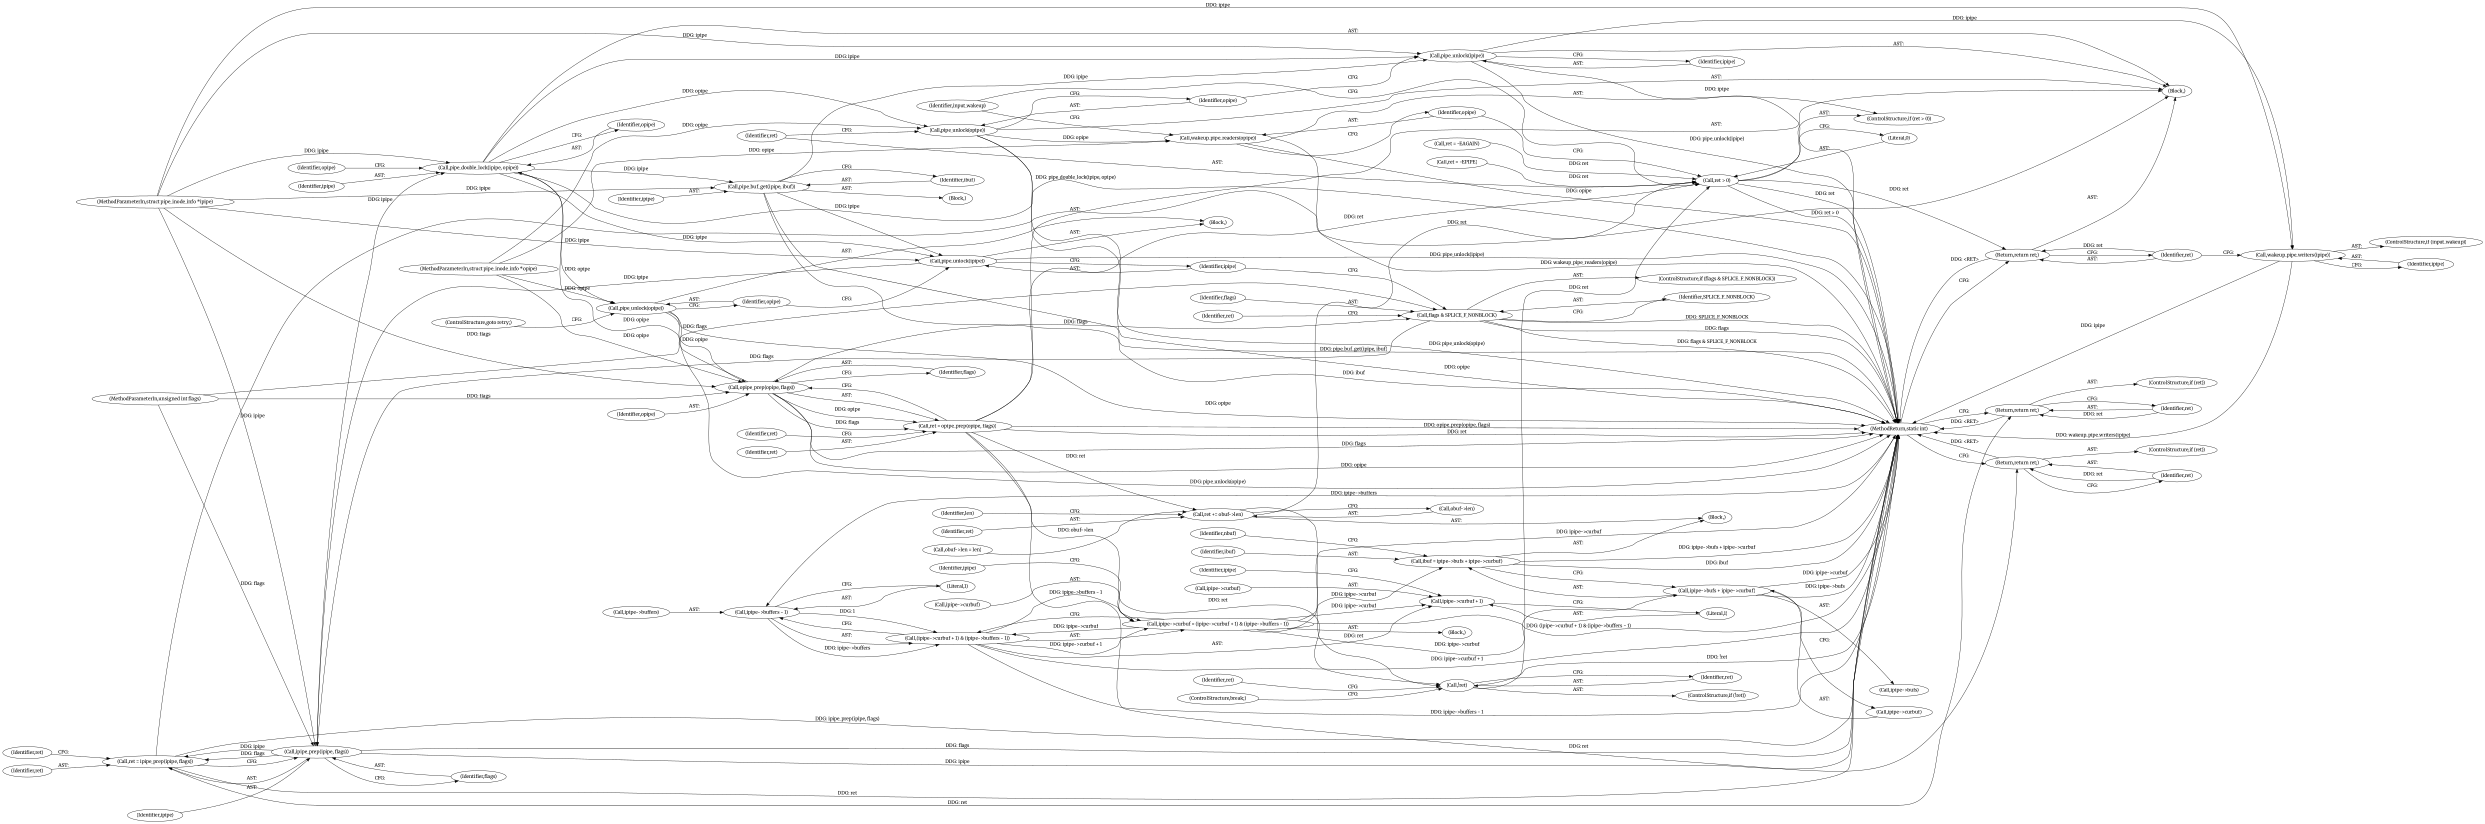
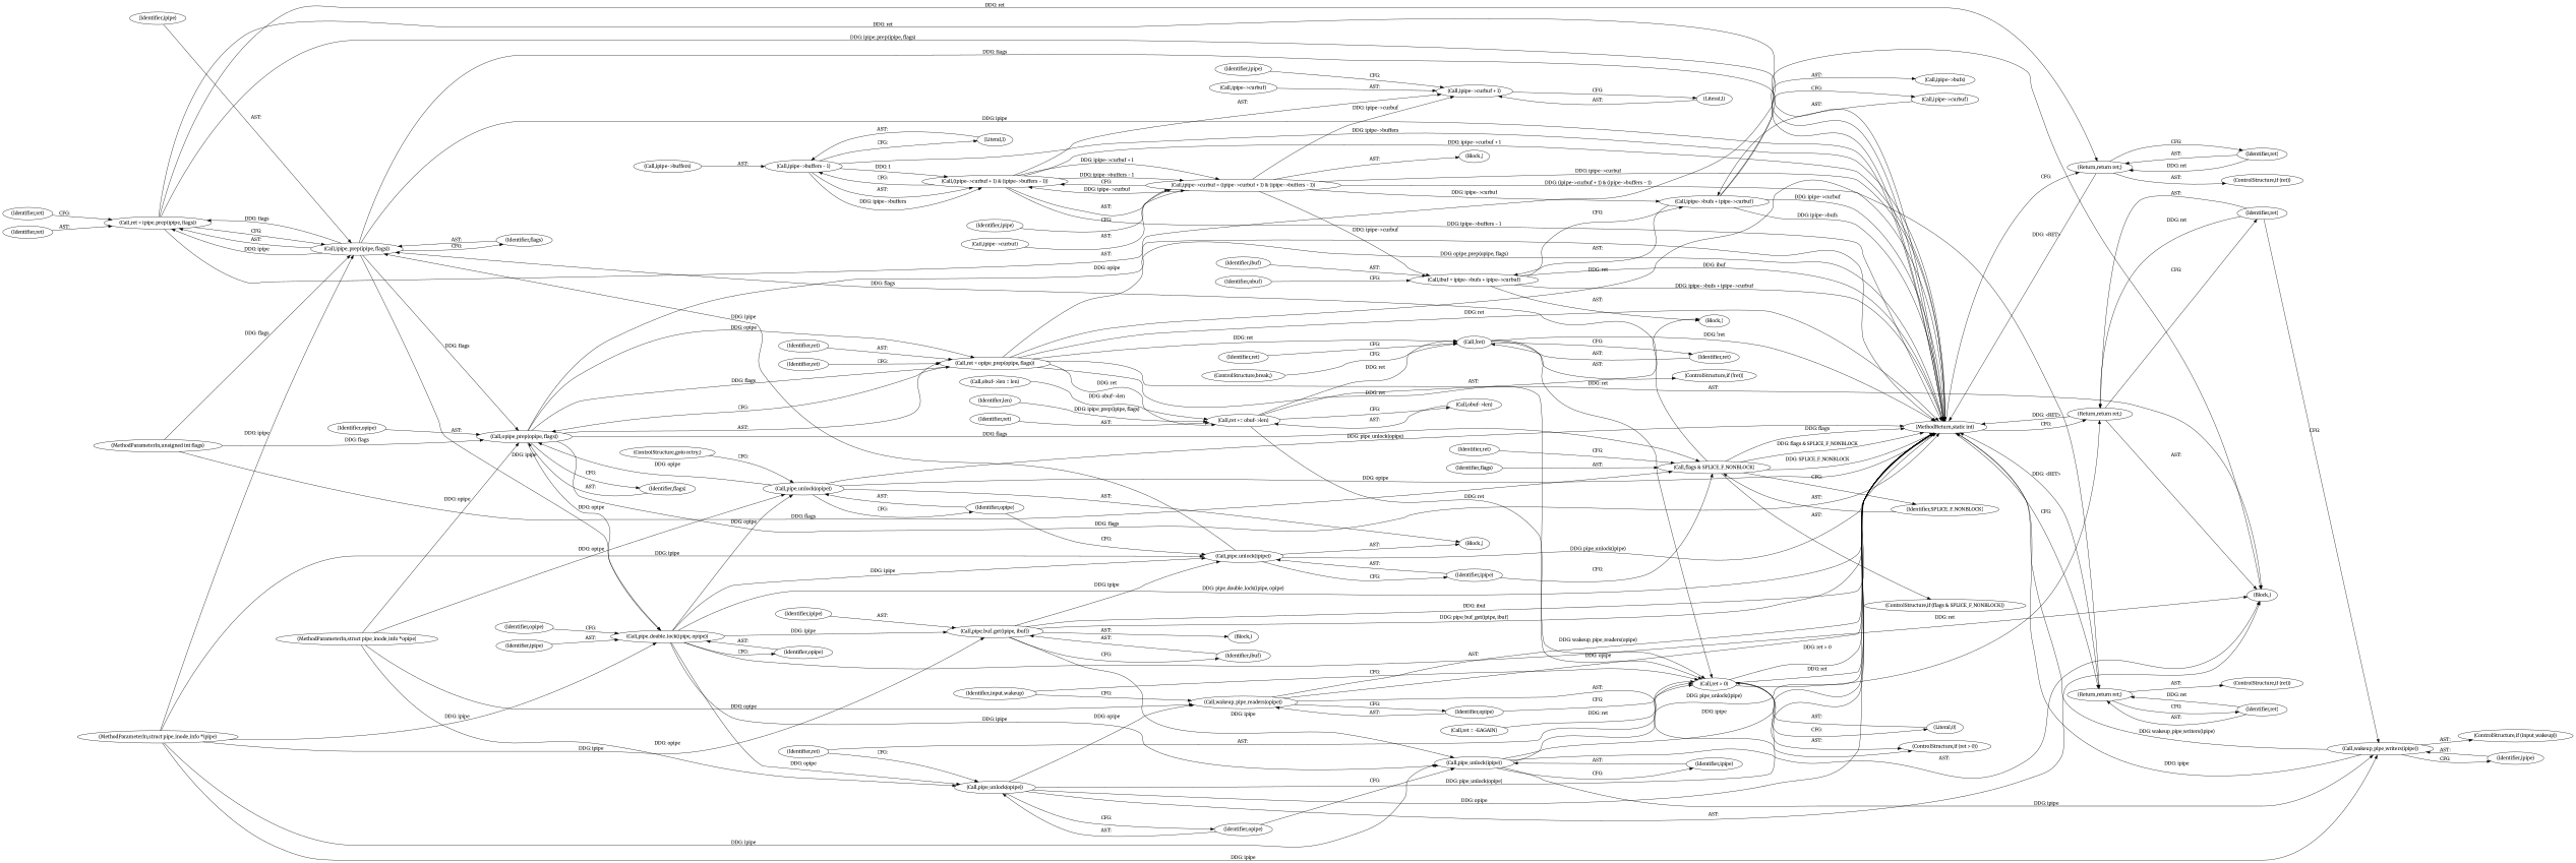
  digraph {
    fontname=Merriweather
    rankdir=LR
    node [fontname=Merriweather]
    edge [fontname=Merriweather]
    n1 [label="(Call,ipipe->buffers - 1)"]
    n2 [label="(Call,(ipipe->curbuf + 1) & (ipipe->buffers - 1))"]
    n3 [label="(Literal,1)"]
    n4 [label="(MethodReturn,static int)"]
    n5 [label="(Call,ipipe->curbuf = (ipipe->curbuf + 1) & (ipipe->buffers - 1))"]
    n6 [label="(Call,ipipe->curbuf + 1)"]
    n7 [label="(Return,return ret;)"]
    n8 [label="(Return,return ret;)"]
    n9 [label="(Return,return ret;)"]
    n10 [label="(Call,ibuf = ipipe->bufs + ipipe->curbuf)"]
    n11 [label="(Call,ipipe->bufs + ipipe->curbuf)"]
    n12 [label="(Block,)"]
    n13 [label="(Block,)"]
    n14 [label="(Call,ipipe->curbuf)"]
    n15 [label="(Call,ipipe->bufs)"]
    n16 [label="(Literal,1)"]
    n17 [label="(Call,pipe_buf_get(ipipe, ibuf))"]
    n18 [label="(Call,pipe_unlock(ipipe))"]
    n19 [label="(Call,pipe_unlock(ipipe))"]
    n20 [label="(Identifier,ibuf)"]
    n21 [label="(Block,)"]
    n22 [label="(Call,ipipe_prep(ipipe, flags))"]
    n23 [label="(Block,)"]
    n24 [label="(Identifier,ipipe)"]
    n25 [label="(Block,)"]
    n26 [label="(Call,wakeup_pipe_writers(ipipe))"]
    n27 [label="(Identifier,ipipe)"]
    n28 [label="(Call,ret = ipipe_prep(ipipe, flags))"]
    n29 [label="(Call,opipe_prep(opipe, flags))"]
    n30 [label="(Call,pipe_double_lock(ipipe, opipe))"]
    n31 [label="(Identifier,flags)"]
    n32 [label="(Call,flags & SPLICE_F_NONBLOCK)"]
    n33 [label="(Call,ret = opipe_prep(opipe, flags))"]
    n34 [label="(Identifier,flags)"]
    n35 [label="(Call,pipe_unlock(opipe))"]
    n36 [label="(Call,pipe_unlock(opipe))"]
    n37 [label="(Identifier,opipe)"]
    n38 [label="(Identifier,ret)"]
    n39 [label="(ControlStructure,if (ret))"]
    n40 [label="(Call,!ret)"]
    n41 [label="(Call,ret > 0)"]
    n42 [label="(Call,ret += obuf->len)"]
    n43 [label="(ControlStructure,if (flags & SPLICE_F_NONBLOCK))"]
    n44 [label="(Identifier,SPLICE_F_NONBLOCK)"]
    n45 [label="(Identifier,ret)"]
    n46 [label="(ControlStructure,if (ret))"]
    n47 [label="(ControlStructure,if (!ret))"]
    n48 [label="(Identifier,ret)"]
    n49 [label="(ControlStructure,if (ret > 0))"]
    n50 [label="(Literal,0)"]
    n51 [label="(Call,obuf->len)"]
    n52 [label="(Identifier,ret)"]
    n53 [label="(Identifier,opipe)"]
    n54 [label="(Call,wakeup_pipe_readers(opipe))"]
    n55 [label="(Identifier,opipe)"]
    n56 [label="(ControlStructure,if (input_wakeup))"]
    n57 [label="(Identifier,ipipe)"]
    n58 [label="(Identifier,opipe)"]
    n59 [label="(Identifier,len)"]
    n60 [label="(ControlStructure,goto retry;)"]
    n61 [label="(Call,ipipe->buffers)"]
    n62 [label="(Identifier,ret)"]
    n63 [label="(Identifier,opipe)"]
-   n64 [label="(Call,ret = -EPIPE)"]
    n65 [label="(Identifier,flags)"]
    n66 [label="(Identifier,ret)"]
    n67 [label="(Identifier,ret)"]
    n68 [label="(Identifier,ret)"]
    n69 [label="(Identifier,ipipe)"]
    n70 [label="(Identifier,ret)"]
    n71 [label="(Identifier,ipipe)"]
    n72 [label="(Identifier,ipipe)"]
    n73 [label="(Identifier,ipipe)"]
    n74 [label="(MethodParameterIn,struct pipe_inode_info *opipe)"]
    n75 [label="(Identifier,ipipe)"]
    n76 [label="(MethodParameterIn,unsigned int flags)"]
    n77 [label="(Identifier,ret)"]
    n78 [label="(Call,ret = -EAGAIN)"]
    n79 [label="(Identifier,ibuf)"]
    n80 [label="(Identifier,input_wakeup)"]
    n81 [label="(Call,ipipe->curbuf)"]
    n82 [label="(Call,ipipe->curbuf)"]
    n83 [label="(Identifier,nbuf)"]
    n84 [label="(Identifier,ret)"]
    n85 [label="(Call,obuf->len = len)"]
    n86 [label="(ControlStructure,break;)"]
    n87 [label="(MethodParameterIn,struct pipe_inode_info *ipipe)"]
    n88 [label="(Identifier,opipe)"]
    n89 [label="(Identifier,ret)"]
    n1 -> n2 [label="AST: "]
    n1 -> n2 [label="DDG: ipipe->buffers"]
    n1 -> n2 [label="DDG: 1"]
    n1 -> n3 [label="CFG: "]
-   n4 -> n1 [label="DDG: ipipe->buffers"]
+   n1 -> n4 [label="DDG: ipipe->buffers"]
    n2 -> n1 [label="CFG: "]
    n2 -> n4 [label="DDG: ipipe->curbuf + 1"]
    n2 -> n4 [label="DDG: ipipe->buffers - 1"]
    n2 -> n5 [label="AST: "]
    n2 -> n5 [label="DDG: ipipe->curbuf + 1"]
    n2 -> n5 [label="DDG: ipipe->buffers - 1"]
    n2 -> n6 [label="AST: "]
    n3 -> n1 [label="AST: "]
    n4 -> n7 [label="CFG: "]
    n4 -> n8 [label="CFG: "]
    n4 -> n9 [label="CFG: "]
    n5 -> n2 [label="CFG: "]
    n5 -> n2 [label="DDG: ipipe->curbuf"]
    n5 -> n4 [label="DDG: ipipe->curbuf"]
    n5 -> n4 [label="DDG: (ipipe->curbuf + 1) & (ipipe->buffers - 1)"]
    n5 -> n6 [label="DDG: ipipe->curbuf"]
    n5 -> n10 [label="DDG: ipipe->curbuf"]
    n5 -> n11 [label="DDG: ipipe->curbuf"]
    n5 -> n12 [label="AST: "]
    n6 -> n16 [label="CFG: "]
    n7 -> n4 [label="DDG: <RET>"]
    n7 -> n38 [label="CFG: "]
    n7 -> n39 [label="AST: "]
    n8 -> n4 [label="DDG: <RET>"]
    n8 -> n45 [label="CFG: "]
    n8 -> n46 [label="AST: "]
    n9 -> n4 [label="DDG: <RET>"]
    n9 -> n25 [label="AST: "]
    n9 -> n52 [label="CFG: "]
    n10 -> n4 [label="DDG: ipipe->bufs + ipipe->curbuf"]
    n10 -> n4 [label="DDG: ibuf"]
    n10 -> n11 [label="CFG: "]
    n10 -> n13 [label="AST: "]
    n11 -> n4 [label="DDG: ipipe->curbuf"]
    n11 -> n4 [label="DDG: ipipe->bufs"]
    n11 -> n10 [label="AST: "]
    n11 -> n14 [label="CFG: "]
    n11 -> n15 [label="AST: "]
    n14 -> n11 [label="AST: "]
    n16 -> n6 [label="AST: "]
    n17 -> n4 [label="DDG: pipe_buf_get(ipipe, ibuf)"]
    n17 -> n4 [label="DDG: ibuf"]
    n17 -> n18 [label="DDG: ipipe"]
    n17 -> n19 [label="DDG: ipipe"]
    n17 -> n20 [label="CFG: "]
    n17 -> n21 [label="AST: "]
    n18 -> n4 [label="DDG: pipe_unlock(ipipe)"]
    n18 -> n22 [label="DDG: ipipe"]
    n18 -> n23 [label="AST: "]
    n18 -> n24 [label="CFG: "]
    n19 -> n4 [label="DDG: ipipe"]
    n19 -> n4 [label="DDG: pipe_unlock(ipipe)"]
    n19 -> n25 [label="AST: "]
    n19 -> n26 [label="DDG: ipipe"]
    n19 -> n27 [label="CFG: "]
    n20 -> n17 [label="AST: "]
    n22 -> n4 [label="DDG: flags"]
    n22 -> n4 [label="DDG: ipipe"]
    n22 -> n28 [label="AST: "]
    n22 -> n28 [label="DDG: ipipe"]
    n22 -> n28 [label="DDG: flags"]
-   n87 -> n29 [label="DDG: flags"]
+   n22 -> n29 [label="DDG: flags"]
    n22 -> n30 [label="DDG: ipipe"]
    n22 -> n31 [label="CFG: "]
    n24 -> n18 [label="AST: "]
    n24 -> n32 [label="CFG: "]
    n26 -> n4 [label="DDG: ipipe"]
    n26 -> n4 [label="DDG: wakeup_pipe_writers(ipipe)"]
    n26 -> n56 [label="AST: "]
    n26 -> n57 [label="CFG: "]
    n27 -> n19 [label="AST: "]
    n28 -> n4 [label="DDG: ret"]
    n28 -> n4 [label="DDG: ipipe_prep(ipipe, flags)"]
    n28 -> n7 [label="DDG: ret"]
    n28 -> n22 [label="CFG: "]
    n28 -> n25 [label="AST: "]
    n29 -> n4 [label="DDG: flags"]
    n29 -> n4 [label="DDG: opipe"]
    n29 -> n30 [label="DDG: opipe"]
    n29 -> n32 [label="DDG: flags"]
    n29 -> n33 [label="AST: "]
    n29 -> n33 [label="DDG: opipe"]
    n29 -> n33 [label="DDG: flags"]
    n29 -> n34 [label="CFG: "]
    n30 -> n4 [label="DDG: pipe_double_lock(ipipe, opipe)"]
    n30 -> n17 [label="DDG: ipipe"]
    n30 -> n18 [label="DDG: ipipe"]
    n30 -> n19 [label="DDG: ipipe"]
    n30 -> n25 [label="AST: "]
    n30 -> n35 [label="DDG: opipe"]
    n30 -> n36 [label="DDG: opipe"]
    n30 -> n37 [label="CFG: "]
    n31 -> n22 [label="AST: "]
    n32 -> n4 [label="DDG: flags"]
    n32 -> n4 [label="DDG: flags & SPLICE_F_NONBLOCK"]
    n32 -> n4 [label="DDG: SPLICE_F_NONBLOCK"]
    n32 -> n22 [label="DDG: flags"]
    n32 -> n43 [label="AST: "]
    n32 -> n44 [label="CFG: "]
    n33 -> n4 [label="DDG: ret"]
    n33 -> n4 [label="DDG: opipe_prep(opipe, flags)"]
    n33 -> n8 [label="DDG: ret"]
    n33 -> n25 [label="AST: "]
    n33 -> n29 [label="CFG: "]
    n33 -> n40 [label="DDG: ret"]
    n33 -> n41 [label="DDG: ret"]
    n33 -> n42 [label="DDG: ret"]
    n34 -> n29 [label="AST: "]
    n35 -> n4 [label="DDG: opipe"]
    n35 -> n4 [label="DDG: pipe_unlock(opipe)"]
    n35 -> n23 [label="AST: "]
    n35 -> n29 [label="DDG: opipe"]
    n35 -> n53 [label="CFG: "]
    n36 -> n4 [label="DDG: opipe"]
    n36 -> n4 [label="DDG: pipe_unlock(opipe)"]
    n36 -> n25 [label="AST: "]
    n36 -> n54 [label="DDG: opipe"]
    n36 -> n55 [label="CFG: "]
    n37 -> n30 [label="AST: "]
    n38 -> n7 [label="AST: "]
    n38 -> n7 [label="DDG: ret"]
    n40 -> n4 [label="DDG: !ret"]
    n40 -> n41 [label="DDG: ret"]
    n40 -> n47 [label="AST: "]
    n40 -> n48 [label="CFG: "]
    n41 -> n4 [label="DDG: ret"]
    n41 -> n4 [label="DDG: ret > 0"]
    n41 -> n9 [label="DDG: ret"]
    n41 -> n49 [label="AST: "]
    n41 -> n50 [label="CFG: "]
    n42 -> n13 [label="AST: "]
    n42 -> n40 [label="DDG: ret"]
    n42 -> n41 [label="DDG: ret"]
    n42 -> n51 [label="CFG: "]
    n44 -> n32 [label="AST: "]
    n45 -> n8 [label="AST: "]
    n45 -> n8 [label="DDG: ret"]
    n48 -> n40 [label="AST: "]
    n50 -> n41 [label="AST: "]
    n51 -> n42 [label="AST: "]
    n52 -> n9 [label="AST: "]
    n52 -> n9 [label="DDG: ret"]
    n52 -> n26 [label="CFG: "]
    n53 -> n18 [label="CFG: "]
    n53 -> n35 [label="AST: "]
    n54 -> n4 [label="DDG: opipe"]
    n54 -> n4 [label="DDG: wakeup_pipe_readers(opipe)"]
    n54 -> n49 [label="AST: "]
    n54 -> n58 [label="CFG: "]
    n55 -> n19 [label="CFG: "]
    n55 -> n36 [label="AST: "]
    n57 -> n26 [label="AST: "]
    n58 -> n41 [label="CFG: "]
    n58 -> n54 [label="AST: "]
-   n59 -> n42 [label="CFG: "]
+   n59 -> n42 [label="DDG: ipipe_prep(ipipe, flags)"]
    n60 -> n35 [label="CFG: "]
    n61 -> n1 [label="AST: "]
    n62 -> n33 [label="AST: "]
    n63 -> n30 [label="CFG: "]
-   n64 -> n41 [label="DDG: ret"]
    n65 -> n32 [label="AST: "]
    n66 -> n32 [label="CFG: "]
    n67 -> n33 [label="CFG: "]
    n68 -> n40 [label="CFG: "]
    n69 -> n30 [label="AST: "]
    n70 -> n28 [label="CFG: "]
    n71 -> n5 [label="CFG: "]
    n72 -> n6 [label="CFG: "]
    n73 -> n17 [label="AST: "]
    n74 -> n29 [label="DDG: opipe"]
    n74 -> n35 [label="DDG: opipe"]
    n74 -> n36 [label="DDG: opipe"]
    n74 -> n54 [label="DDG: opipe"]
    n75 -> n22 [label="AST: "]
    n76 -> n22 [label="DDG: flags"]
    n76 -> n29 [label="DDG: flags"]
    n76 -> n32 [label="DDG: flags"]
    n77 -> n42 [label="AST: "]
    n78 -> n41 [label="DDG: ret"]
    n79 -> n10 [label="AST: "]
    n80 -> n41 [label="CFG: "]
    n80 -> n54 [label="CFG: "]
    n81 -> n6 [label="AST: "]
    n82 -> n5 [label="AST: "]
    n83 -> n10 [label="CFG: "]
    n84 -> n28 [label="AST: "]
    n85 -> n42 [label="DDG: obuf->len"]
    n86 -> n40 [label="CFG: "]
    n87 -> n17 [label="DDG: ipipe"]
    n87 -> n18 [label="DDG: ipipe"]
    n87 -> n19 [label="DDG: ipipe"]
    n87 -> n22 [label="DDG: ipipe"]
    n87 -> n26 [label="DDG: ipipe"]
    n87 -> n30 [label="DDG: ipipe"]
    n88 -> n29 [label="AST: "]
    n89 -> n36 [label="CFG: "]
    n89 -> n41 [label="AST: "]
  }
